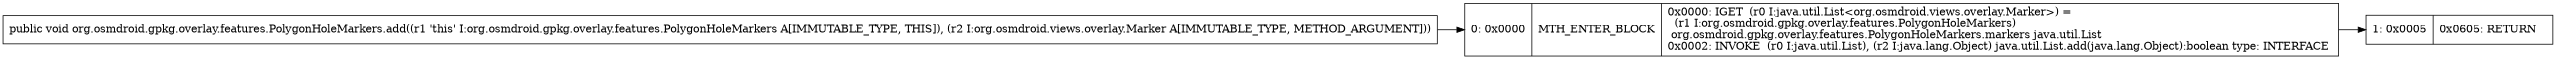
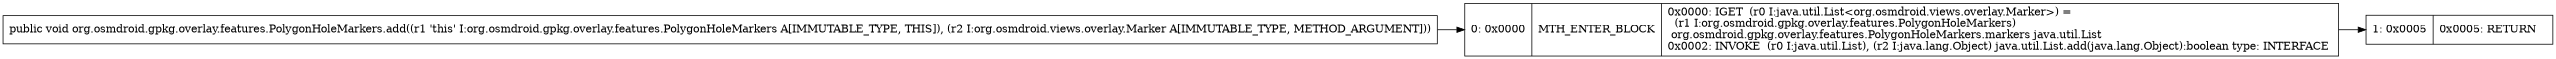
  digraph {
    rankdir=LR
    node [shape=record]
    n1 [label="{0\:\ 0x0000|MTH_ENTER_BLOCK\l|0x0000: IGET  (r0 I:java.util.List\<org.osmdroid.views.overlay.Marker\>) = \l  (r1 I:org.osmdroid.gpkg.overlay.features.PolygonHoleMarkers)\l org.osmdroid.gpkg.overlay.features.PolygonHoleMarkers.markers java.util.List \l0x0002: INVOKE  (r0 I:java.util.List), (r2 I:java.lang.Object) java.util.List.add(java.lang.Object):boolean type: INTERFACE \l}"]
-   n2 [label="{1\:\ 0x0005|0x0605: RETURN   \l}"]
+   n2 [label="{1\:\ 0x0005|0x0005: RETURN   \l}"]
    n3 [label="{public void org.osmdroid.gpkg.overlay.features.PolygonHoleMarkers.add((r1 'this' I:org.osmdroid.gpkg.overlay.features.PolygonHoleMarkers A[IMMUTABLE_TYPE, THIS]), (r2 I:org.osmdroid.views.overlay.Marker A[IMMUTABLE_TYPE, METHOD_ARGUMENT])) }"]
    n1 -> n2
    n3 -> n1
  }
